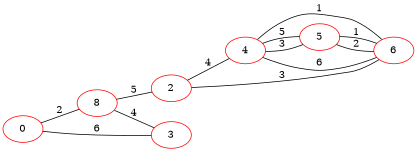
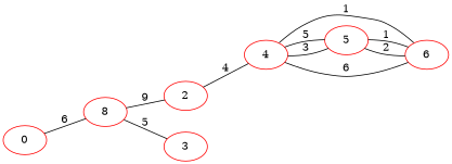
  graph {
    rankdir=LR
    node [color=red weight=1]
    n1 [label=8]
    0
    3
    2
    4
    6
    5
-   n1 -- 3 [label=4]
-   n1 -- 2 [label=5]
-   0 -- n1 [label=2]
-   0 -- 3 [label=6]
+   n1 -- 3 [label=5]
+   n1 -- 2 [label=9]
+   0 -- n1 [label=6]
    2 -- 4 [label=4]
-   2 -- 6 [label=3]
    4 -- 6 [label=1]
    4 -- 6 [label=6]
    4 -- 5 [label=3]
    4 -- 5 [label=5]
    5 -- 6 [label=2]
    5 -- 6 [label=1]
  }
